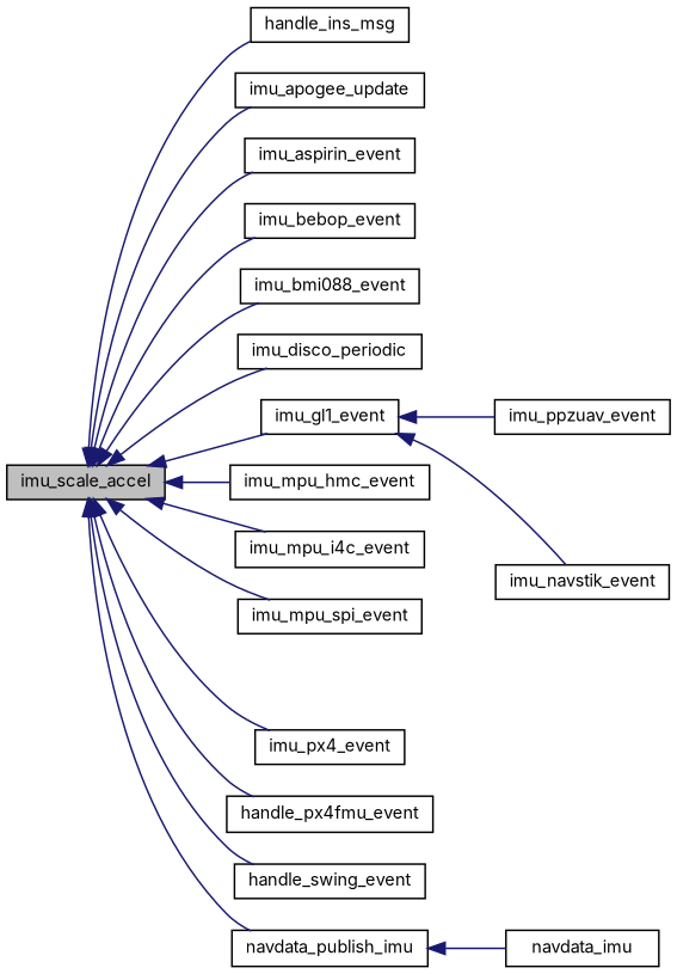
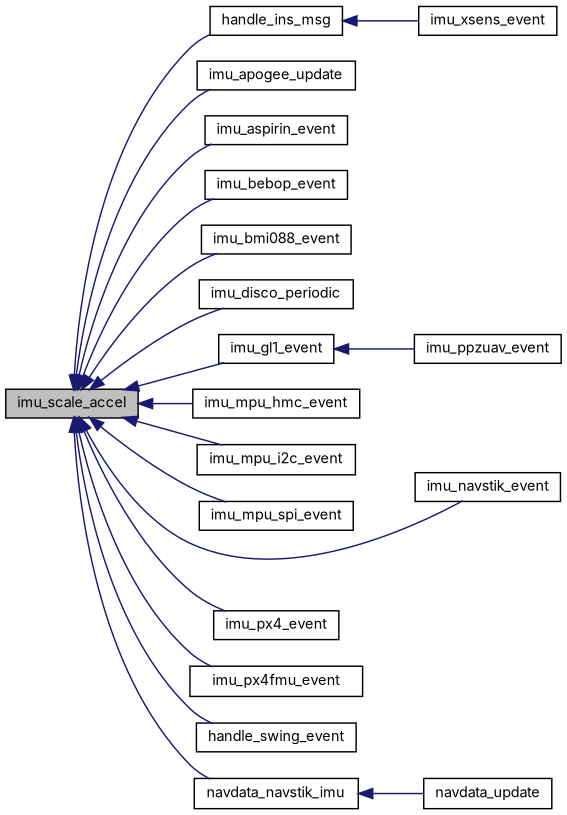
  digraph {
    fontname=Inter
    rankdir=LR
    node [color=black fillcolor=white fontname=Inter fontsize=10 shape=record style=filled]
    edge [color=midnightblue dir=back fontname=Inter fontsize=10 labelfontname=FreeSans labelfontsize=10 style=solid]
    n1 [fillcolor=grey75 fontcolor=black height=0.2 label=imu_scale_accel width=0.4]
    n2 [height=0.2 label=handle_ins_msg width=0.4]
    n3 [height=0.2 label=imu_apogee_update width=0.4]
    n4 [height=0.2 label=imu_aspirin_event width=0.4]
    n5 [height=0.2 label=imu_bebop_event width=0.4]
    n6 [height=0.2 label=imu_bmi088_event width=0.4]
    n7 [height=0.2 label=imu_disco_periodic width=0.4]
    n8 [height=0.2 label=imu_gl1_event width=0.4]
    n9 [height=0.2 label=imu_mpu_hmc_event width=0.4]
-   n10 [height=0.2 label=imu_mpu_i4c_event width=0.4]
+   n10 [height=0.2 label=imu_mpu_i2c_event width=0.4]
    n11 [height=0.2 label=imu_mpu_spi_event width=0.4]
    n12 [height=0.2 label=imu_navstik_event width=0.4]
    n13 [height=0.2 label=imu_px4_event width=0.4]
-   n14 [height=0.2 label=handle_px4fmu_event width=0.4]
+   n14 [height=0.2 label=imu_px4fmu_event width=0.4]
    n15 [height=0.2 label=handle_swing_event width=0.4]
-   n16 [height=0.2 label=navdata_publish_imu width=0.4]
+   n16 [height=0.2 label=navdata_navstik_imu width=0.4]
+   n17 [height=0.2 label=imu_xsens_event width=0.4]
    n18 [height=0.2 label=imu_ppzuav_event width=0.4]
-   n19 [height=0.2 label=navdata_imu width=0.4]
+   n19 [height=0.2 label=navdata_update width=0.4]
    n1 -> n2
    n1 -> n3
    n1 -> n4
    n1 -> n5
    n1 -> n6
    n1 -> n7
    n1 -> n8
    n1 -> n9
    n1 -> n10
    n1 -> n11
-   n8 -> n12
+   n1 -> n12
    n1 -> n13
    n1 -> n14
    n1 -> n15
    n1 -> n16
+   n2 -> n17
    n8 -> n18
    n16 -> n19
  }
